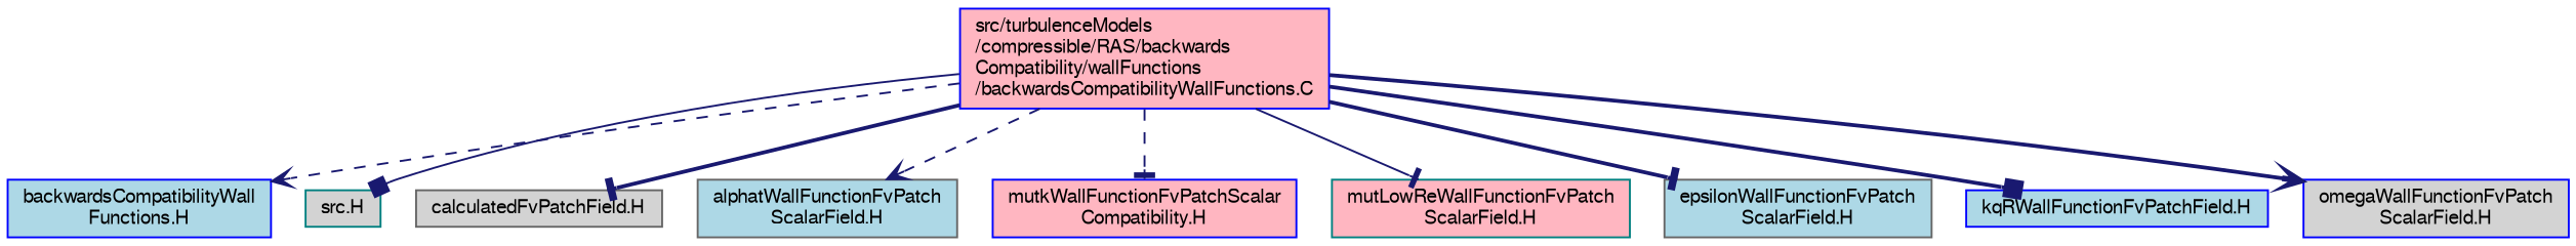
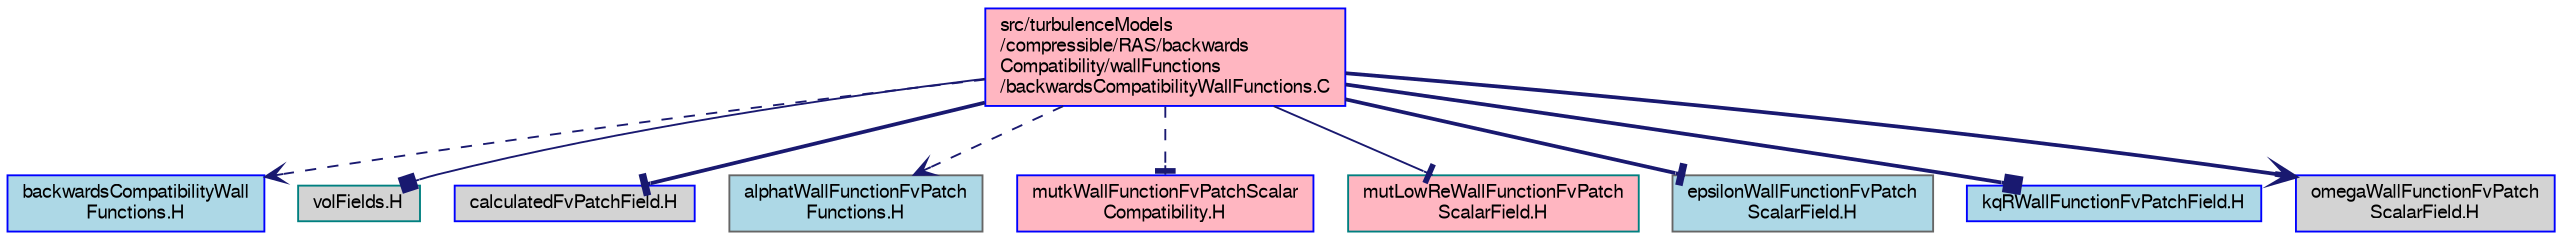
  digraph {
    node [color=blue fillcolor=lightblue fontname=FreeSans fontsize=10 shape=record style=filled]
    edge [arrowhead=tee color=midnightblue fontname=FreeSans fontsize=10 labelfontname=FreeSans labelfontsize=10 style=bold]
    n1 [fillcolor=lightpink fontcolor=black height=0.2 label="src/turbulenceModels\l/compressible/RAS/backwards\lCompatibility/wallFunctions\l/backwardsCompatibilityWallFunctions.C" width=0.4]
    n2 [height=0.2 label="backwardsCompatibilityWall\lFunctions.H" width=0.4]
-   n3 [color=teal fillcolor=lightgrey height=0.2 label="src.H" width=0.4]
-   n4 [color=gray40 fillcolor=lightgrey height=0.2 label="calculatedFvPatchField.H" width=0.4]
-   n5 [color=gray40 height=0.2 label="alphatWallFunctionFvPatch\lScalarField.H" width=0.4]
+   n3 [color=teal fillcolor=lightgrey height=0.2 label="volFields.H" width=0.4]
+   n4 [fillcolor=lightgrey height=0.2 label="calculatedFvPatchField.H" width=0.4]
+   n5 [color=gray40 height=0.2 label="alphatWallFunctionFvPatch\lFunctions.H" width=0.4]
    n6 [fillcolor=lightpink height=0.2 label="mutkWallFunctionFvPatchScalar\lCompatibility.H" width=0.4]
    n7 [color=teal fillcolor=lightpink height=0.2 label="mutLowReWallFunctionFvPatch\lScalarField.H" width=0.4]
    n8 [color=gray40 height=0.2 label="epsilonWallFunctionFvPatch\lScalarField.H" width=0.4]
    n9 [height=0.2 label="kqRWallFunctionFvPatchField.H" width=0.4]
    n10 [fillcolor=lightgrey height=0.2 label="omegaWallFunctionFvPatch\lScalarField.H" width=0.4]
    n1 -> n2 [arrowhead=vee style=dashed]
    n1 -> n3 [arrowhead=box style=solid]
    n1 -> n4
    n1 -> n5 [arrowhead=vee style=dashed]
    n1 -> n6 [style=dashed]
    n1 -> n7 [style=solid]
    n1 -> n8
    n1 -> n9 [arrowhead=box]
    n1 -> n10 [arrowhead=vee]
  }
